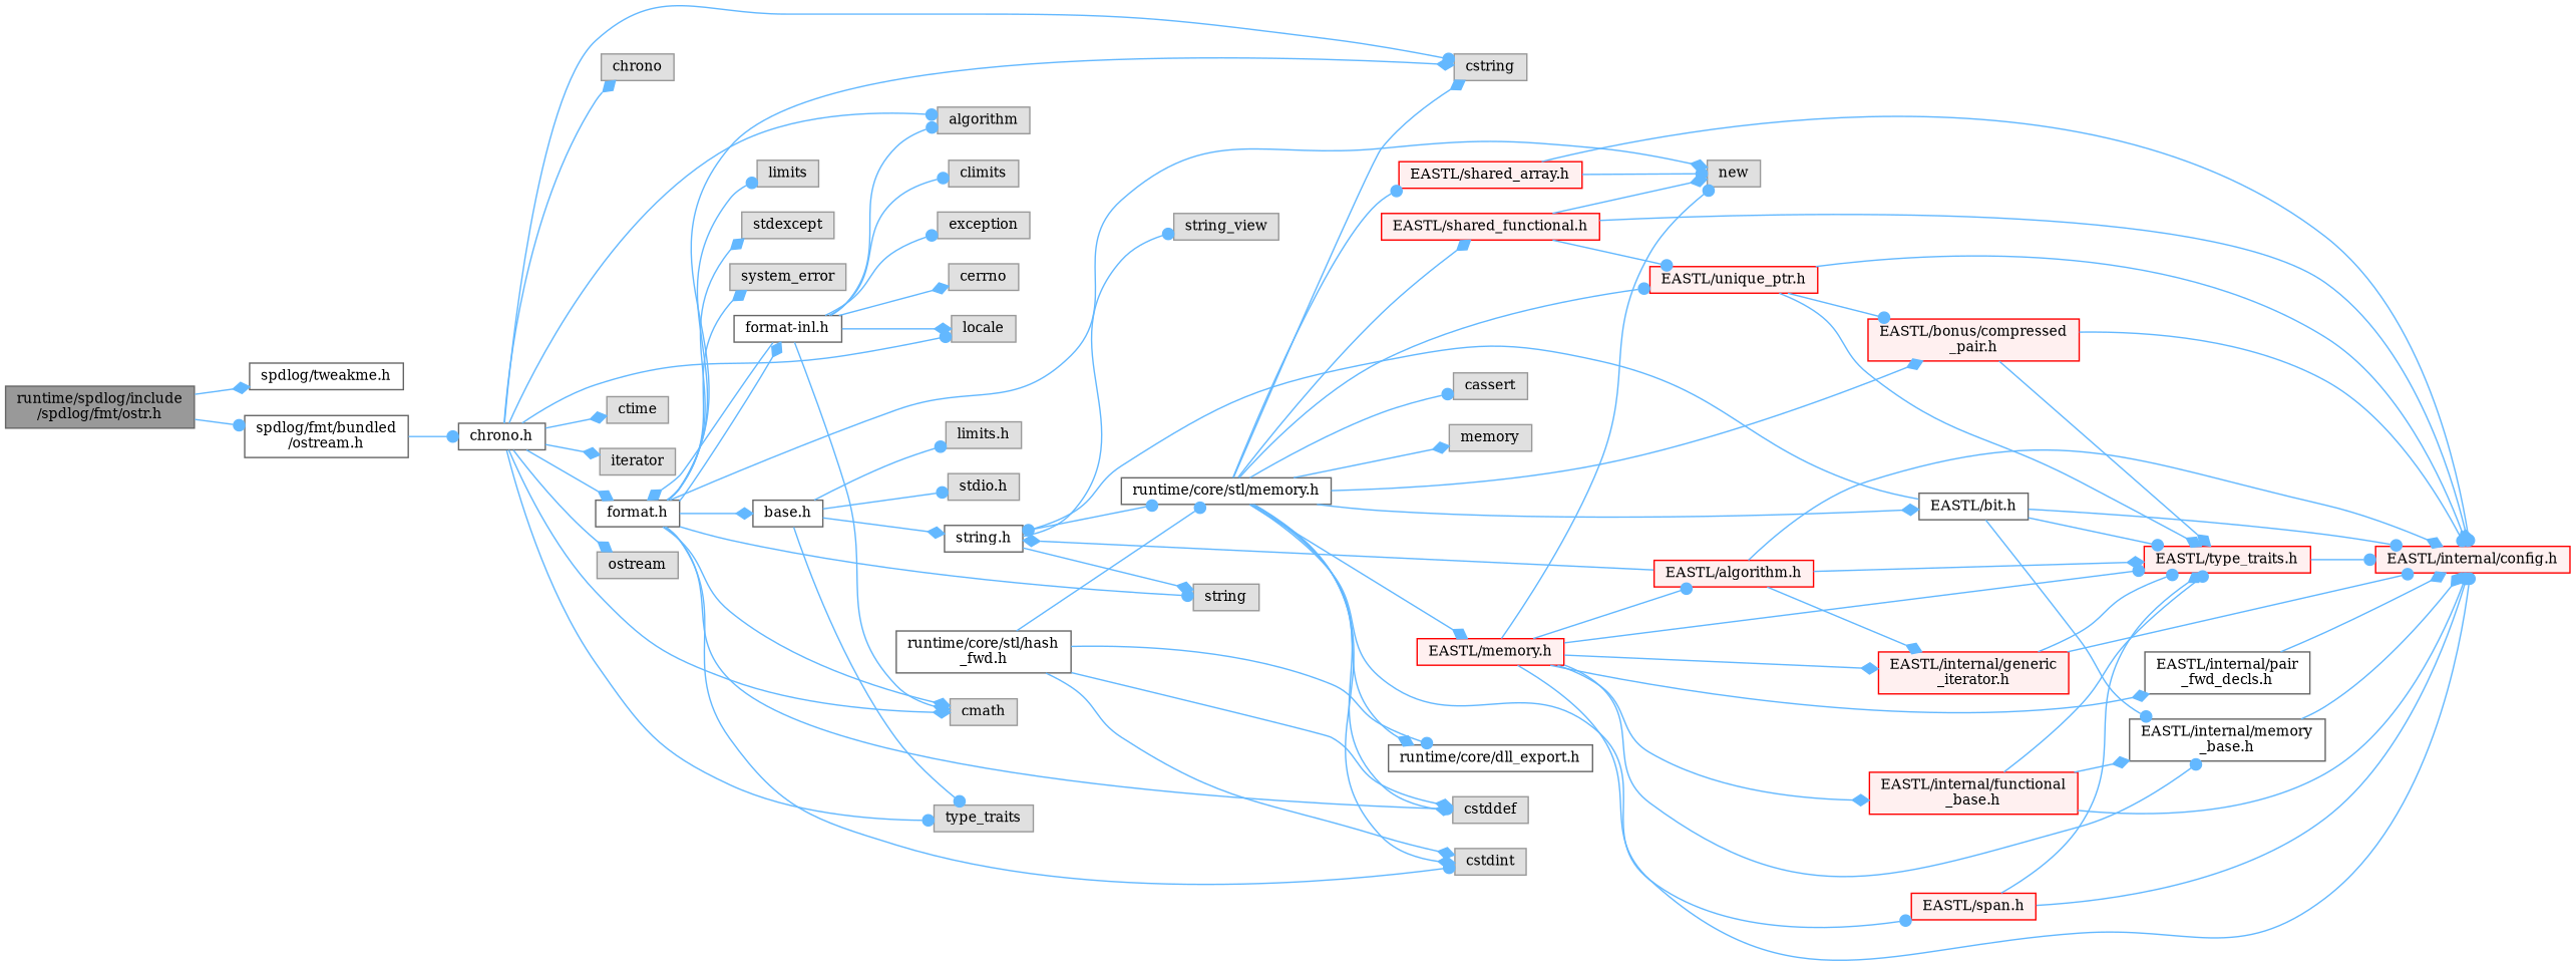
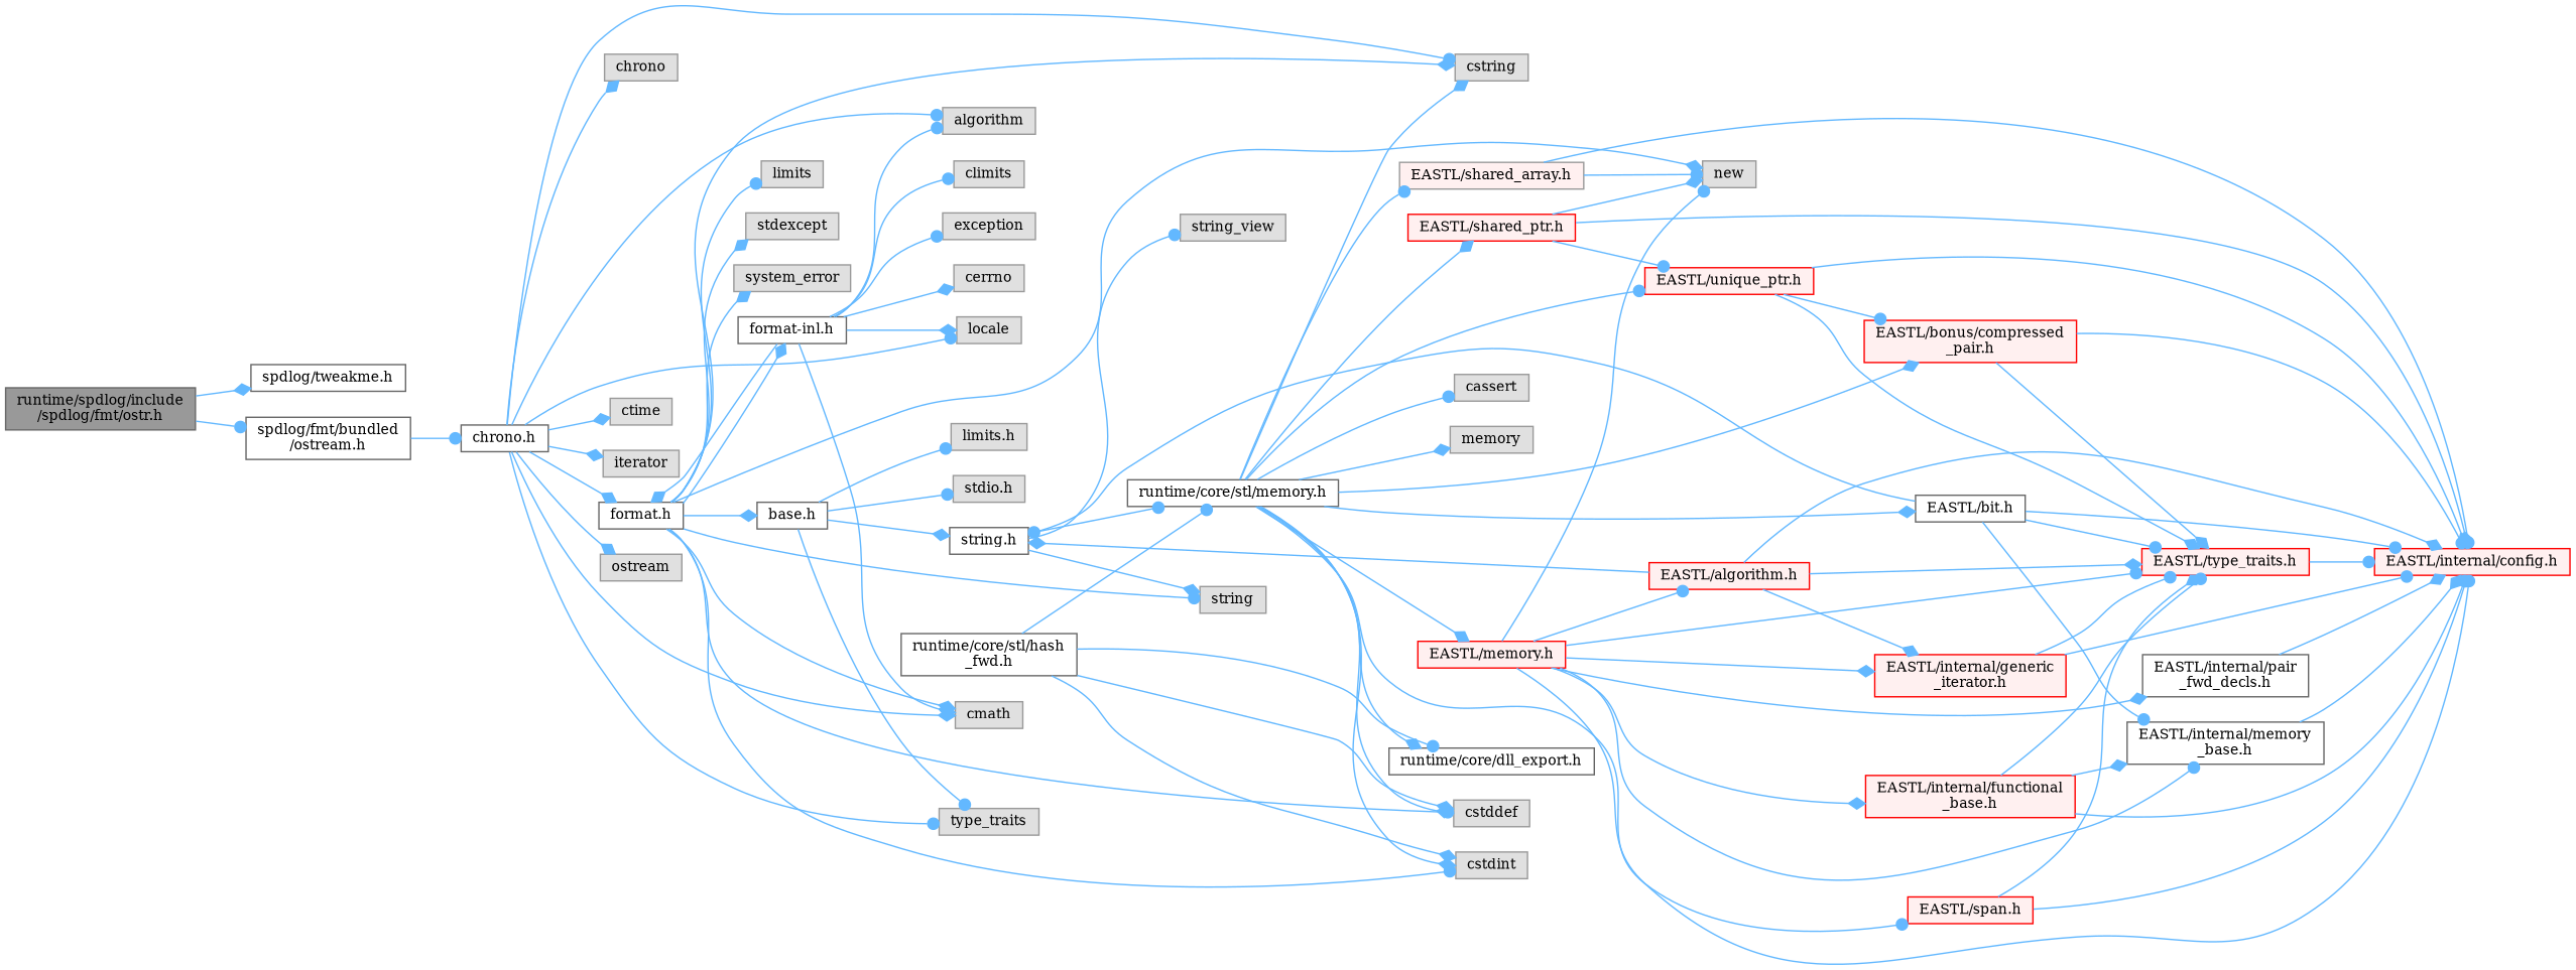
  digraph {
    fontname="DejaVu Serif"
    rankdir=LR
    node [color=grey60 fillcolor="#E0E0E0" fontname="DejaVu Serif" fontsize=10 shape=box style=filled]
    edge [arrowhead=diamond color=steelblue1 fontname="DejaVu Serif" fontsize=10 labelfontname=Helvetica labelfontsize=10 style=solid]
    n1 [color=gray40 fillcolor=grey60 fontcolor=black height=0.2 label="runtime/spdlog/include\l/spdlog/fmt/ostr.h" width=0.4]
    n2 [color=grey40 fillcolor=white height=0.2 label="spdlog/tweakme.h" width=0.4]
    n3 [color=grey40 fillcolor=white height=0.2 label="spdlog/fmt/bundled\l/ostream.h" width=0.4]
    n4 [color=grey40 fillcolor=white height=0.2 label="chrono.h" width=0.4]
    n5 [height=0.2 label=algorithm width=0.4]
    n6 [height=0.2 label=chrono width=0.4]
    n7 [height=0.2 label=cmath width=0.4]
    n8 [height=0.2 label=cstring width=0.4]
    n9 [height=0.2 label=ctime width=0.4]
    n10 [height=0.2 label=iterator width=0.4]
    n11 [height=0.2 label=locale width=0.4]
    n12 [height=0.2 label=ostream width=0.4]
    n13 [height=0.2 label=type_traits width=0.4]
    n14 [color=grey40 fillcolor=white height=0.2 label="format.h" width=0.4]
    n15 [color=grey40 fillcolor=white height=0.2 label="base.h" width=0.4]
    n16 [height=0.2 label=string width=0.4]
    n17 [height=0.2 label=cstddef width=0.4]
    n18 [height=0.2 label=cstdint width=0.4]
    n19 [height=0.2 label=new width=0.4]
    n20 [height=0.2 label=limits width=0.4]
    n21 [height=0.2 label=stdexcept width=0.4]
    n22 [height=0.2 label=system_error width=0.4]
    n23 [color=grey40 fillcolor=white height=0.2 label="format-inl.h" width=0.4]
    n24 [height=0.2 label="limits.h" width=0.4]
    n25 [height=0.2 label="stdio.h" width=0.4]
    n26 [color=grey40 fillcolor=white height=0.2 label="string.h" width=0.4]
    n27 [height=0.2 label=cerrno width=0.4]
    n28 [height=0.2 label=climits width=0.4]
    n29 [height=0.2 label=exception width=0.4]
    n30 [height=0.2 label=string_view width=0.4]
    n31 [color=grey40 fillcolor=white height=0.2 label="runtime/core/stl/memory.h" width=0.4]
    n32 [height=0.2 label=cassert width=0.4]
    n33 [height=0.2 label=memory width=0.4]
    n34 [color=grey40 fillcolor=white height=0.2 label="EASTL/bit.h" width=0.4]
    n35 [color=red fillcolor="#FFF0F0" height=0.2 label="EASTL/memory.h" width=0.4]
-   n36 [color=red fillcolor="#FFF0F0" height=0.2 label="EASTL/shared_array.h" width=0.4]
+   n36 [fillcolor="#FFF0F0" height=0.2 label="EASTL/shared_array.h" width=0.4]
    n37 [color=red fillcolor="#FFF0F0" height=0.2 label="EASTL/unique_ptr.h" width=0.4]
    n38 [color=red fillcolor="#FFF0F0" height=0.2 label="EASTL/bonus/compressed\l_pair.h" width=0.4]
-   n39 [color=red fillcolor="#FFF0F0" height=0.2 label="EASTL/shared_functional.h" width=0.4]
+   n39 [color=red fillcolor="#FFF0F0" height=0.2 label="EASTL/shared_ptr.h" width=0.4]
    n40 [color=red fillcolor="#FFF0F0" height=0.2 label="EASTL/span.h" width=0.4]
    n41 [color=grey40 fillcolor=white height=0.2 label="runtime/core/dll_export.h" width=0.4]
    n42 [color=red fillcolor="#FFF0F0" height=0.2 label="EASTL/internal/config.h" width=0.4]
    n43 [color=grey40 fillcolor=white height=0.2 label="EASTL/internal/memory\l_base.h" width=0.4]
    n44 [color=red fillcolor="#FFF0F0" height=0.2 label="EASTL/type_traits.h" width=0.4]
    n45 [color=red fillcolor="#FFF0F0" height=0.2 label="EASTL/internal/generic\l_iterator.h" width=0.4]
    n46 [color=grey40 fillcolor=white height=0.2 label="EASTL/internal/pair\l_fwd_decls.h" width=0.4]
    n47 [color=red fillcolor="#FFF0F0" height=0.2 label="EASTL/internal/functional\l_base.h" width=0.4]
    n48 [color=red fillcolor="#FFF0F0" height=0.2 label="EASTL/algorithm.h" width=0.4]
    n49 [color=grey40 fillcolor=white height=0.2 label="runtime/core/stl/hash\l_fwd.h" width=0.4]
    n1 -> n2
    n1 -> n3 [arrowhead=dot]
    n3 -> n4 [arrowhead=dot]
    n4 -> n5 [arrowhead=dot]
    n4 -> n6
    n4 -> n7
    n4 -> n8 [arrowhead=dot]
    n4 -> n9
    n4 -> n10
    n4 -> n11 [arrowhead=dot]
    n4 -> n12
    n4 -> n13 [arrowhead=dot]
    n4 -> n14
    n14 -> n7
    n14 -> n8
    n14 -> n15
    n14 -> n16 [arrowhead=dot]
    n14 -> n17 [arrowhead=dot]
    n14 -> n18 [arrowhead=dot]
    n14 -> n19
    n14 -> n20 [arrowhead=dot]
    n14 -> n21
    n14 -> n22
    n14 -> n23
    n15 -> n13 [arrowhead=dot]
    n15 -> n24 [arrowhead=dot]
    n15 -> n25 [arrowhead=dot]
    n15 -> n26
    n23 -> n5 [arrowhead=dot]
    n23 -> n7
    n23 -> n11
    n23 -> n14
    n23 -> n27
    n23 -> n28 [arrowhead=dot]
    n23 -> n29 [arrowhead=dot]
    n26 -> n16
    n26 -> n30 [arrowhead=dot]
    n26 -> n31 [arrowhead=dot]
    n31 -> n8
    n31 -> n17
    n31 -> n18
    n31 -> n32 [arrowhead=dot]
    n31 -> n33
    n31 -> n34
    n31 -> n35
    n31 -> n36 [arrowhead=dot]
    n31 -> n37 [arrowhead=dot]
    n31 -> n38
    n31 -> n39
    n31 -> n40 [arrowhead=dot]
    n31 -> n41
    n34 -> n26 [arrowhead=dot]
    n34 -> n42 [arrowhead=dot]
    n34 -> n43 [arrowhead=dot]
    n34 -> n44 [arrowhead=dot]
    n35 -> n19 [arrowhead=dot]
    n35 -> n42 [arrowhead=dot]
    n35 -> n43 [arrowhead=dot]
    n35 -> n44 [arrowhead=dot]
    n35 -> n45
    n35 -> n46
    n35 -> n47
    n35 -> n48 [arrowhead=dot]
    n36 -> n19 [arrowhead=dot]
    n36 -> n42 [arrowhead=dot]
    n37 -> n38 [arrowhead=dot]
    n37 -> n42
    n37 -> n44
    n38 -> n42 [arrowhead=dot]
    n38 -> n44
    n39 -> n19
    n39 -> n37 [arrowhead=dot]
    n39 -> n42
    n40 -> n42 [arrowhead=dot]
    n40 -> n44
    n43 -> n42
    n44 -> n42 [arrowhead=dot]
    n45 -> n42 [arrowhead=dot]
    n45 -> n44 [arrowhead=dot]
    n46 -> n42
    n47 -> n42 [arrowhead=dot]
    n47 -> n43
    n47 -> n44 [arrowhead=dot]
    n48 -> n26
    n48 -> n42
    n48 -> n44
    n48 -> n45
    n49 -> n17
    n49 -> n18
    n49 -> n31 [arrowhead=dot]
    n49 -> n41 [arrowhead=dot]
  }
